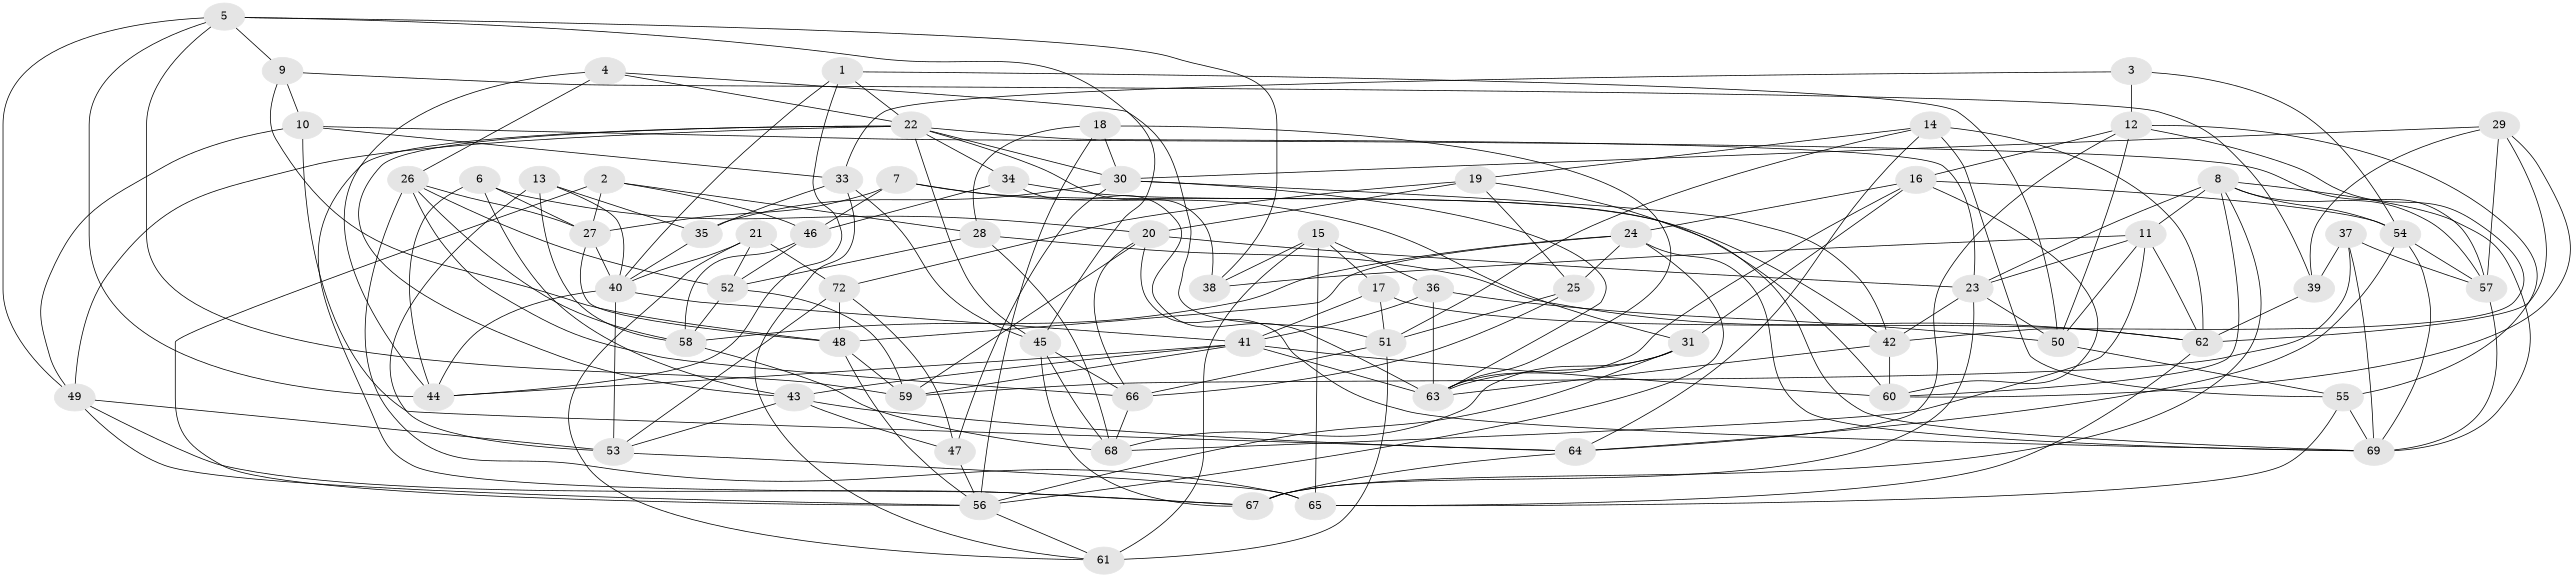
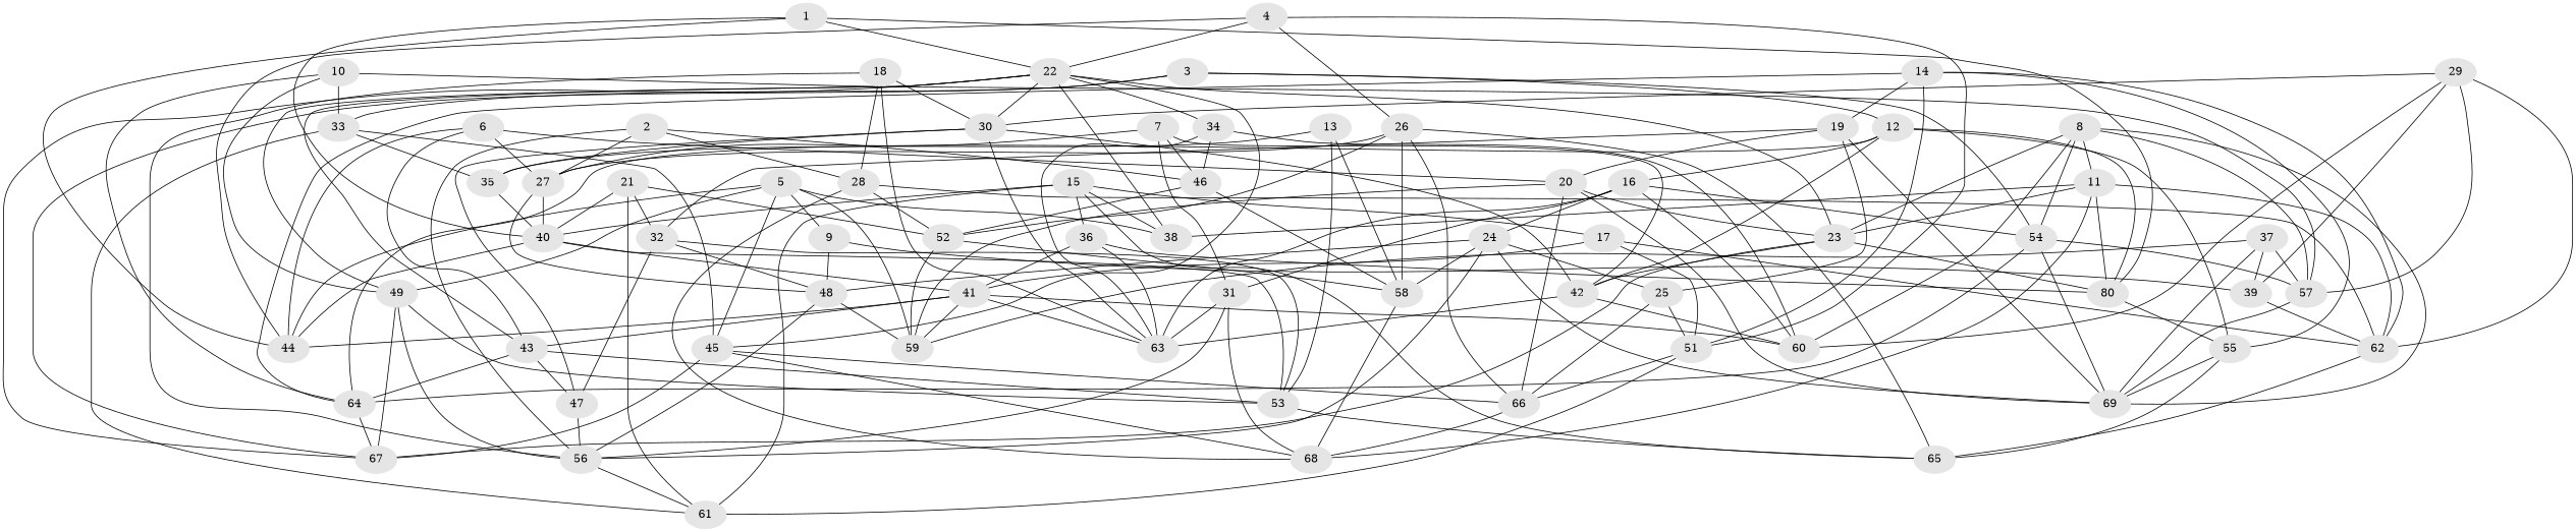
  graph {
    node [color=gray90 style=filled]
    edge [weight=1.0]
    1
    22
    40
    44
-   50
+   50 [label=80]
    67
    38
    45
    49
    43
    23
    30
    34
    53
    41
    55
    2
    27
    28
    46
    56
    48
    62
    68
    52
    58
    61
    3
    12
    33
    54
    42
    64
    16
    35
    57
    69
    4
    26
    51
    65
    66
    5
    9
    59
    10
    39
    6
    20
    47
    7
    31
    63
    60
    8
    11
    24
    13
    14
    19
    25
-   32 [label=72]
+   32
    15
    17
    36
    18
    21
    29
    37
    1 -- 22
    1 -- 40
    1 -- 44
    1 -- 50
    22 -- 67
    22 -- 38
    22 -- 45
    22 -- 49
    22 -- 43
    22 -- 23
    22 -- 30
    22 -- 34
    40 -- 44
    40 -- 53
    40 -- 41
    50 -- 55
    45 -- 67
    45 -- 68
    45 -- 66
    49 -- 67
    49 -- 53
    49 -- 56
    43 -- 53
    43 -- 64
    43 -- 47
    23 -- 50
    23 -- 67
    23 -- 42
    30 -- 42
    30 -- 35
    30 -- 47
    30 -- 63
    34 -- 46
    34 -- 63
    34 -- 60
    53 -- 65
    41 -- 44
    41 -- 43
    41 -- 59
    41 -- 63
    41 -- 60
    55 -- 69
    55 -- 65
    2 -- 27
    2 -- 28
    2 -- 46
    2 -- 56
    27 -- 40
    27 -- 48
    28 -- 62 [weight=2.0]
    28 -- 68
    28 -- 52
    46 -- 52
    46 -- 58 [weight=2.0]
    56 -- 61
    48 -- 56
    48 -- 59
    62 -- 65
    52 -- 58
    52 -- 59
    58 -- 68
-   8 -- 67
+   3 -- 67
    3 -- 12
    3 -- 33
    3 -- 54
    12 -- 50
    12 -- 55
    12 -- 42
    12 -- 64
    12 -- 16
    33 -- 45
    33 -- 61
    33 -- 35
    54 -- 64
    54 -- 57
    54 -- 69
    42 -- 63
    42 -- 60
    64 -- 67
    16 -- 54
    16 -- 31
    16 -- 63
    16 -- 60
    16 -- 24
    35 -- 40
    57 -- 69
    4 -- 22
    4 -- 44
    4 -- 26
    4 -- 51
    26 -- 27
    26 -- 52
    26 -- 58
    26 -- 65
    26 -- 66
    51 -- 61
    51 -- 66
    66 -- 68
    5 -- 44
    5 -- 38
    5 -- 45
    5 -- 49
    5 -- 9
    5 -- 59
    9 -- 48
-   9 -- 10
    9 -- 39
    10 -- 49
    10 -- 33 [weight=2.0]
    10 -- 64
    10 -- 57
    39 -- 62 [weight=2.0]
    6 -- 44
    6 -- 43
    6 -- 27
    6 -- 20
    20 -- 23
    20 -- 69
    20 -- 66
    20 -- 59
    47 -- 56
    7 -- 27
    7 -- 46
    7 -- 42
    7 -- 31
    31 -- 56
    31 -- 68
    31 -- 63 [weight=2.0]
    8 -- 23
    8 -- 54
    8 -- 57
    8 -- 69
    8 -- 60
    8 -- 11
    11 -- 50
    11 -- 38
    11 -- 23
    11 -- 62
    11 -- 68
    24 -- 56
    24 -- 48
    24 -- 58
    24 -- 69
    24 -- 25
-   13 -- 40
+   15 -- 40
    13 -- 53
    13 -- 58 [weight=2.0]
    13 -- 35 [weight=2.0]
    14 -- 55
    14 -- 62 [weight=2.0]
    14 -- 64
    14 -- 51
    14 -- 19
    19 -- 69
    19 -- 20
    19 -- 25
    19 -- 32 [weight=2.0]
    25 -- 51
    25 -- 66
    32 -- 53
    32 -- 48
    32 -- 47
    15 -- 38
    15 -- 61 [weight=2.0]
    15 -- 65
    15 -- 17
    15 -- 36
    17 -- 41
    17 -- 62
    17 -- 51
    36 -- 50
    36 -- 41
    36 -- 63 [weight=2.0]
    18 -- 30
    18 -- 28
    18 -- 56
    18 -- 63
    21 -- 40
    21 -- 52
    21 -- 61
    21 -- 32
    29 -- 30
    29 -- 62
    29 -- 57
    29 -- 39 [weight=2.0]
    29 -- 60
    37 -- 57
    37 -- 69
    37 -- 59
    37 -- 39
  }
